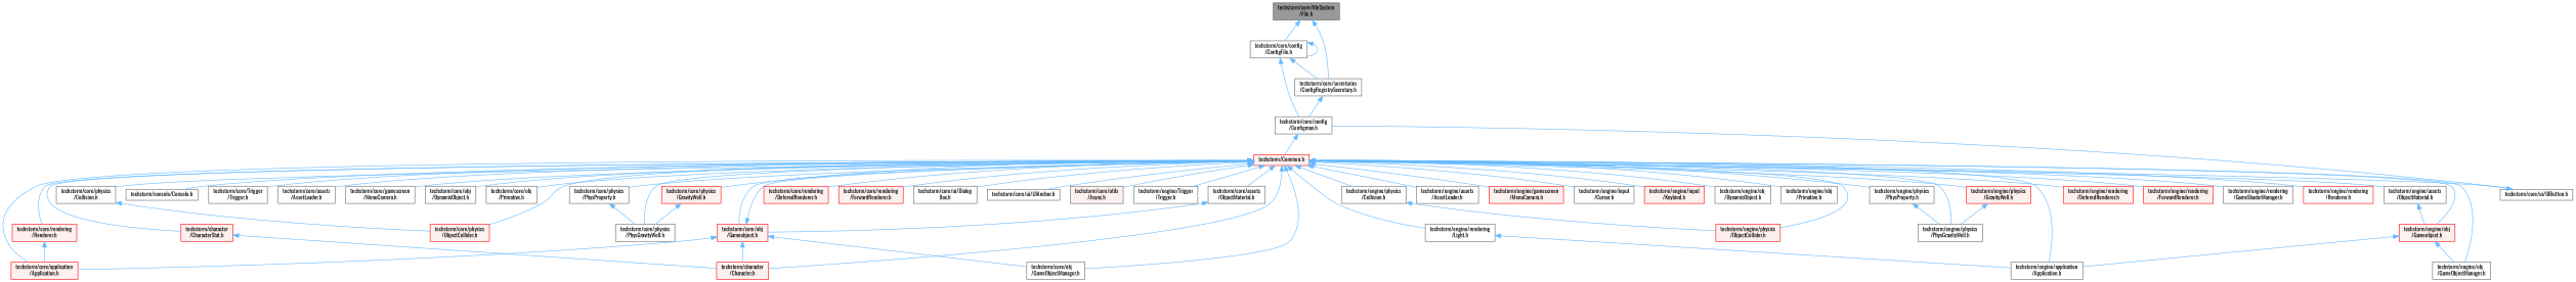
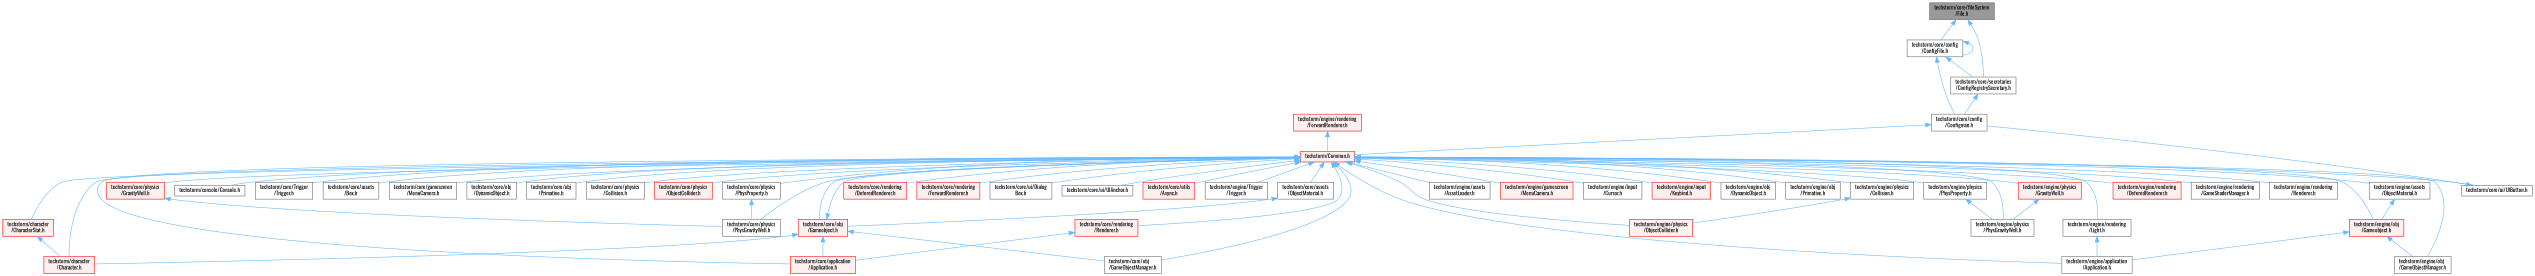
  digraph {
    fontname=Oswald
    node [color=grey40 fillcolor=white fontname=Oswald fontsize=10 shape=box style=filled]
    edge [color=steelblue1 dir=back fontname=Oswald fontsize=10 labelfontname=Helvetica labelfontsize=10 style=solid]
    n1 [color=gray40 fillcolor=grey60 fontcolor=black height=0.2 label="techstorm/core/fileSystem\l/File.h" width=0.4]
    n2 [height=0.2 label="techstorm/core/config\l/ConfigFile.h" width=0.4]
    n3 [height=0.2 label="techstorm/core/secretaries\l/ConfigRegistrySecretary.h" width=0.4]
    n4 [height=0.2 label="techstorm/core/config\l/Configman.h" width=0.4]
    n5 [color=red fillcolor="#FFF0F0" height=0.2 label="techstorm/Common.h" width=0.4]
    n6 [color=red fillcolor="#FFF0F0" height=0.2 label="techstorm/character\l/Character.h" width=0.4]
    n7 [color=red fillcolor="#FFF0F0" height=0.2 label="techstorm/character\l/CharacterStat.h" width=0.4]
    n8 [height=0.2 label="techstorm/console/Console.h" width=0.4]
    n9 [height=0.2 label="techstorm/core/Trigger\l/Trigger.h" width=0.4]
    n10 [color=red fillcolor="#FFF0F0" height=0.2 label="techstorm/core/application\l/Application.h" width=0.4]
-   n11 [height=0.2 label="techstorm/core/assets\l/AssetLoader.h" width=0.4]
+   n11 [height=0.2 label="techstorm/core/assets\l/Box.h" width=0.4]
    n12 [height=0.2 label="techstorm/core/assets\l/ObjectMaterial.h" width=0.4]
    n13 [color=red fillcolor="#FFF0F0" height=0.2 label="techstorm/core/obj\l/Gameobject.h" width=0.4]
    n14 [height=0.2 label="techstorm/core/obj\l/GameObjectManager.h" width=0.4]
    n15 [height=0.2 label="techstorm/core/gamescreen\l/MenuCamera.h" width=0.4]
    n16 [height=0.2 label="techstorm/core/obj\l/DynamicObject.h" width=0.4]
    n17 [height=0.2 label="techstorm/core/obj\l/Primative.h" width=0.4]
    n18 [height=0.2 label="techstorm/core/physics\l/Collision.h" width=0.4]
    n19 [color=red fillcolor="#FFF0F0" height=0.2 label="techstorm/core/physics\l/ObjectCollider.h" width=0.4]
    n20 [color=red fillcolor="#FFF0F0" height=0.2 label="techstorm/core/physics\l/GravityWell.h" width=0.4]
    n21 [height=0.2 label="techstorm/core/physics\l/PhysGravityWell.h" width=0.4]
    n22 [height=0.2 label="techstorm/core/physics\l/PhysProperty.h" width=0.4]
    n23 [color=red fillcolor="#FFF0F0" height=0.2 label="techstorm/core/rendering\l/DeferedRenderer.h" width=0.4]
    n24 [color=red fillcolor="#FFF0F0" height=0.2 label="techstorm/core/rendering\l/ForwardRenderer.h" width=0.4]
    n25 [color=red fillcolor="#FFF0F0" height=0.2 label="techstorm/core/rendering\l/Renderer.h" width=0.4]
    n26 [height=0.2 label="techstorm/core/ui/Dialog\lBox.h" width=0.4]
    n27 [height=0.2 label="techstorm/core/ui/UIAnchor.h" width=0.4]
    n28 [height=0.2 label="techstorm/core/ui/UIButton.h" width=0.4]
-   n29 [fillcolor="#FFF0F0" height=0.2 label="techstorm/core/utils\l/Async.h" width=0.4]
+   n29 [color=red fillcolor="#FFF0F0" height=0.2 label="techstorm/core/utils\l/Async.h" width=0.4]
    n30 [height=0.2 label="techstorm/engine/Trigger\l/Trigger.h" width=0.4]
    n31 [height=0.2 label="techstorm/engine/application\l/Application.h" width=0.4]
    n32 [height=0.2 label="techstorm/engine/assets\l/AssetLoader.h" width=0.4]
    n33 [height=0.2 label="techstorm/engine/assets\l/ObjectMaterial.h" width=0.4]
    n34 [color=red fillcolor="#FFF0F0" height=0.2 label="techstorm/engine/obj\l/Gameobject.h" width=0.4]
    n35 [height=0.2 label="techstorm/engine/obj\l/GameObjectManager.h" width=0.4]
    n36 [color=red fillcolor="#FFF0F0" height=0.2 label="techstorm/engine/gamescreen\l/MenuCamera.h" width=0.4]
    n37 [height=0.2 label="techstorm/engine/input\l/Cursor.h" width=0.4]
    n38 [color=red fillcolor="#FFF0F0" height=0.2 label="techstorm/engine/input\l/Keybind.h" width=0.4]
    n39 [height=0.2 label="techstorm/engine/obj\l/DynamicObject.h" width=0.4]
    n40 [height=0.2 label="techstorm/engine/obj\l/Primative.h" width=0.4]
    n41 [height=0.2 label="techstorm/engine/physics\l/Collision.h" width=0.4]
    n42 [color=red fillcolor="#FFF0F0" height=0.2 label="techstorm/engine/physics\l/ObjectCollider.h" width=0.4]
    n43 [color=red fillcolor="#FFF0F0" height=0.2 label="techstorm/engine/physics\l/GravityWell.h" width=0.4]
    n44 [height=0.2 label="techstorm/engine/physics\l/PhysGravityWell.h" width=0.4]
    n45 [height=0.2 label="techstorm/engine/physics\l/PhysProperty.h" width=0.4]
    n46 [color=red fillcolor="#FFF0F0" height=0.2 label="techstorm/engine/rendering\l/DeferedRenderer.h" width=0.4]
    n47 [color=red fillcolor="#FFF0F0" height=0.2 label="techstorm/engine/rendering\l/ForwardRenderer.h" width=0.4]
    n48 [height=0.2 label="techstorm/engine/rendering\l/GameShaderManager.h" width=0.4]
    n49 [height=0.2 label="techstorm/engine/rendering\l/Light.h" width=0.4]
-   n50 [color=red height=0.2 label="techstorm/engine/rendering\l/Renderer.h" width=0.4]
+   n50 [height=0.2 label="techstorm/engine/rendering\l/Renderer.h" width=0.4]
    n1 -> n2
    n1 -> n3
    n2 -> n2
    n2 -> n3
    n2 -> n4
    n3 -> n4
    n4 -> n5
    n5 -> n6
    n5 -> n7
    n5 -> n8
    n5 -> n9
    n5 -> n10
    n5 -> n11
    n5 -> n12
    n5 -> n13
    n5 -> n14
    n5 -> n15
    n5 -> n16
    n5 -> n17
    n5 -> n18
    n5 -> n19
    n5 -> n20
    n5 -> n21
    n5 -> n22
    n5 -> n23
    n5 -> n24
    n5 -> n25
    n5 -> n26
    n5 -> n27
    n5 -> n28
    n5 -> n29
    n5 -> n30
    n5 -> n31
    n5 -> n32
    n5 -> n33
    n5 -> n34
    n5 -> n35
    n5 -> n36
    n5 -> n37
    n5 -> n38
    n5 -> n39
    n5 -> n40
    n5 -> n41
    n5 -> n42
    n5 -> n43
    n5 -> n44
    n5 -> n45
    n5 -> n46
-   n5 -> n47
+   n47 -> n5
    n5 -> n48
    n5 -> n49
    n5 -> n50
    n7 -> n6
    n12 -> n13
    n13 -> n5
    n13 -> n6
    n13 -> n10
    n13 -> n14
-   n18 -> n19
    n20 -> n21
    n22 -> n21
    n25 -> n10
    n28 -> n4
    n33 -> n34
    n34 -> n31
    n34 -> n35
    n41 -> n42
    n43 -> n44
    n45 -> n44
    n49 -> n31
  }
